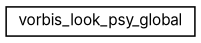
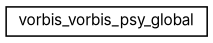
  digraph {
    rankdir=LR
    fontname=Inter
-   n1 [color=black fillcolor=white fontname=Inter fontsize=10 height=0.2 label=vorbis_look_psy_global shape=record style=filled width=0.4]
+   n1 [color=black fillcolor=white fontname=Inter fontsize=10 height=0.2 label=vorbis_vorbis_psy_global shape=record style=filled width=0.4]
  }
